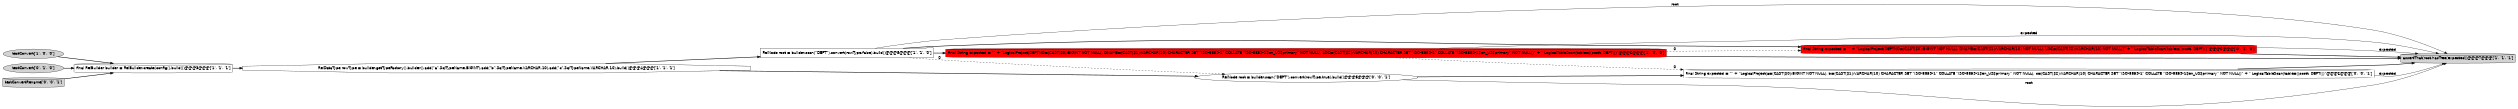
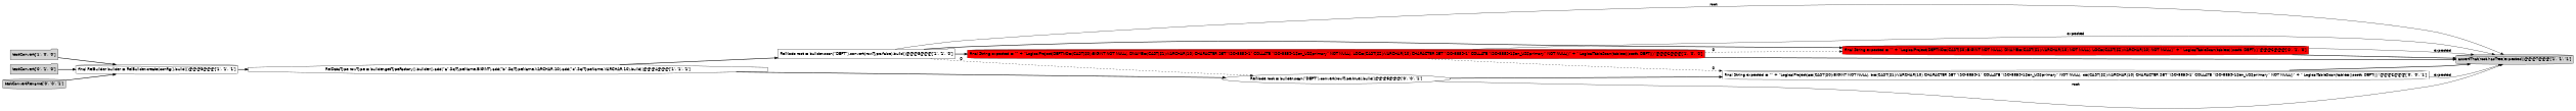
  digraph {
    fontname="DejaVu Sans"
    rankdir=LR
    node [fillcolor=white fontname="DejaVu Sans" shape=cylinder style=filled]
    edge [fontname="DejaVu Sans" style=bold]
    n1 [fillcolor=red label="final String expected = \"\" + \"LogicalProject(DEPTNO=(CAST($0):BIGINT NOT NULL(, DNAME=(CAST($1):VARCHAR(10) NOT NULL(, LOC=(CAST($2):VARCHAR(10) NOT NULL()\" + \" LogicalTableScan(table=((scott, DEPT(()\"@@@6@@@['0', '1', '0']"]
    n2 [fillcolor=lightgray label="assertThat(root,hasTree(expected))@@@7@@@['1', '1', '1']"]
    n3 [label="RelNode root = builder.scan(\"DEPT\").convert(rowType,true).build()@@@5@@@['0', '0', '1']" shape=ellipse]
    n4 [label="final String expected = \"\" + \"LogicalProject(a=(CAST($0):BIGINT NOT NULL(, b=(CAST($1):VARCHAR(10) CHARACTER SET \"ISO-8859-1\" COLLATE \"ISO-8859-1$en_US$primary\" NOT NULL(, c=(CAST($2):VARCHAR(10) CHARACTER SET \"ISO-8859-1\" COLLATE \"ISO-8859-1$en_US$primary\" NOT NULL()\" + \" LogicalTableScan(table=((scott, DEPT(()\"@@@6@@@['0', '0', '1']"]
    n5 [label="final RelBuilder builder = RelBuilder.create(config().build())@@@3@@@['1', '1', '1']"]
    n6 [label="RelDataType rowType = builder.getTypeFactory().builder().add(\"a\",SqlTypeName.BIGINT).add(\"b\",SqlTypeName.VARCHAR,10).add(\"c\",SqlTypeName.VARCHAR,10).build()@@@4@@@['1', '1', '1']" shape=octagon]
    n7 [label="RelNode root = builder.scan(\"DEPT\").convert(rowType,false).build()@@@5@@@['1', '1', '0']" shape=folder]
    n8 [fillcolor=red label="final String expected = \"\" + \"LogicalProject(DEPTNO=(CAST($0):BIGINT NOT NULL(, DNAME=(CAST($1):VARCHAR(10) CHARACTER SET \"ISO-8859-1\" COLLATE \"ISO-8859-1$en_US$primary\" NOT NULL(, LOC=(CAST($2):VARCHAR(10) CHARACTER SET \"ISO-8859-1\" COLLATE \"ISO-8859-1$en_US$primary\" NOT NULL()\" + \" LogicalTableScan(table=((scott, DEPT(()\"@@@6@@@['1', '0', '0']"]
-   n9 [fillcolor=lightgray label="testConvert['1', '0', '0']" shape=ellipse]
-   n10 [fillcolor=lightgray label="testConvert['0', '1', '0']" shape=ellipse]
+   n9 [fillcolor=lightgray label="testConvert['1', '0', '0']" shape=folder]
+   n10 [fillcolor=lightgray label="testConvert['0', '1', '0']" shape=folder]
    n11 [fillcolor=lightgray label="testConvertRename['0', '0', '1']"]
    n1 -> n2 [label=expected style=solid]
    n1 -> n2
    n3 -> n2 [label=root style=solid]
    n3 -> n4
    n4 -> n2 [label=expected style=solid]
    n4 -> n2
    n5 -> n6
    n6 -> n3
    n6 -> n7
    n7 -> n1
    n7 -> n2 [label=root style=solid]
    n7 -> n3 [label=0 style=dashed]
    n7 -> n8
    n8 -> n1 [label=0 style=dashed]
    n8 -> n2
    n8 -> n2 [label=expected style=solid]
    n8 -> n4 [label=0 style=dashed]
    n9 -> n5
    n10 -> n5
    n11 -> n5
  }
